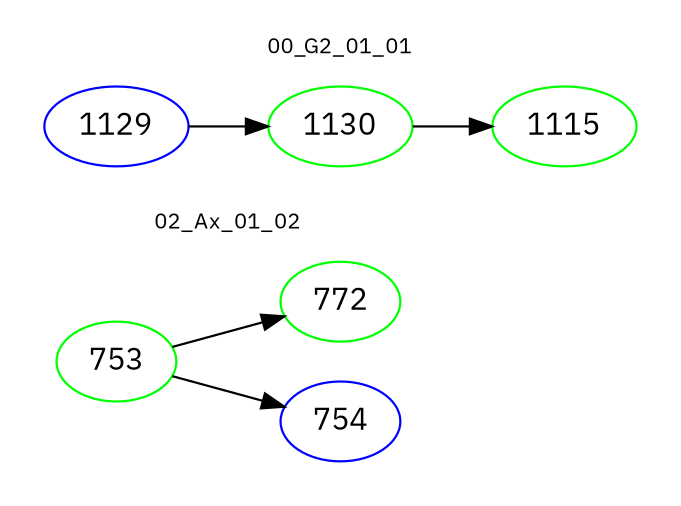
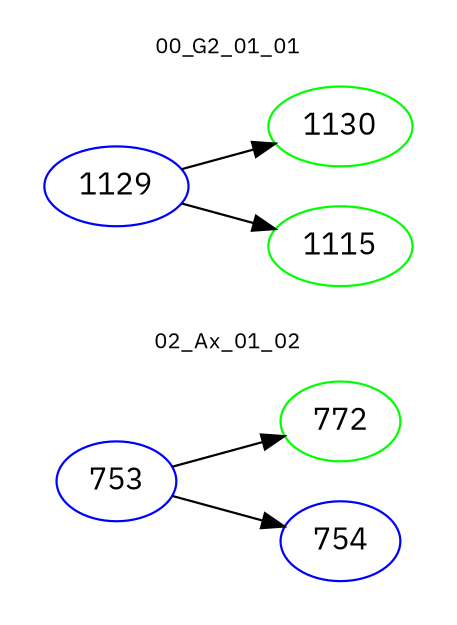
  digraph {
    fontname="IBM Plex Sans"
    rankdir=LR
    node [color=blue fontname="IBM Plex Sans"]
    edge [color=black fontname="IBM Plex Sans"]
-   n1 [color=green label=753]
+   n1 [label=753]
    n2 [label=754]
    n3 [color=green label=772]
    n4 [label=1129]
    n5 [color=green label=1115]
    n6 [color=green label=1130]
    subgraph cluster_1 {
      color=white
      fontsize=10
      label="02_Ax_01_02"
      n1
      n2
      n3
    }
    subgraph cluster_2 {
      color=white
      fontsize=10
      label="00_G2_01_01"
      n4
      n5
      n6
    }
    n1 -> n2
    n1 -> n3
-   n6 -> n5
+   n4 -> n5
    n4 -> n6
  }
